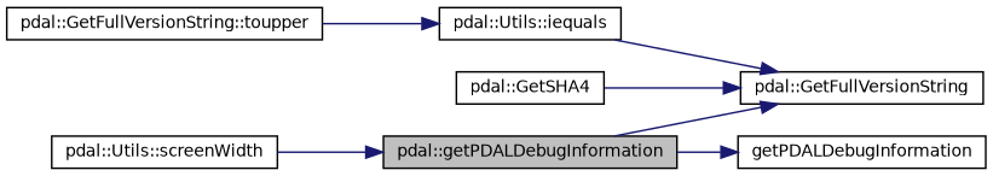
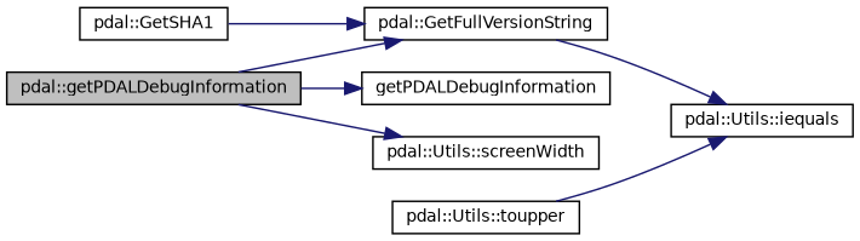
  digraph {
    rankdir=LR
    node [color=black fillcolor=white fontname=Helvetica fontsize=10 shape=record style=filled]
    edge [color=midnightblue fontname=Helvetica fontsize=10 labelfontname=Helvetica labelfontsize=10 style=solid]
    n1 [fillcolor=grey75 fontcolor=black height=0.2 label="pdal::getPDALDebugInformation" width=0.4]
    n2 [height=0.2 label="pdal::GetFullVersionString" width=0.4]
    n3 [height=0.2 label=getPDALDebugInformation width=0.4]
    n4 [height=0.2 label="pdal::Utils::screenWidth" width=0.4]
    n5 [height=0.2 label="pdal::Utils::iequals" width=0.4]
-   n6 [height=0.2 label="pdal::GetSHA4" width=0.4]
-   n7 [height=0.2 label="pdal::GetFullVersionString::toupper" width=0.4]
+   n6 [height=0.2 label="pdal::GetSHA1" width=0.4]
+   n7 [height=0.2 label="pdal::Utils::toupper" width=0.4]
    n1 -> n2
    n1 -> n3
-   n4 -> n1
-   n5 -> n2
+   n1 -> n4
+   n2 -> n5
    n6 -> n2
    n7 -> n5
  }
